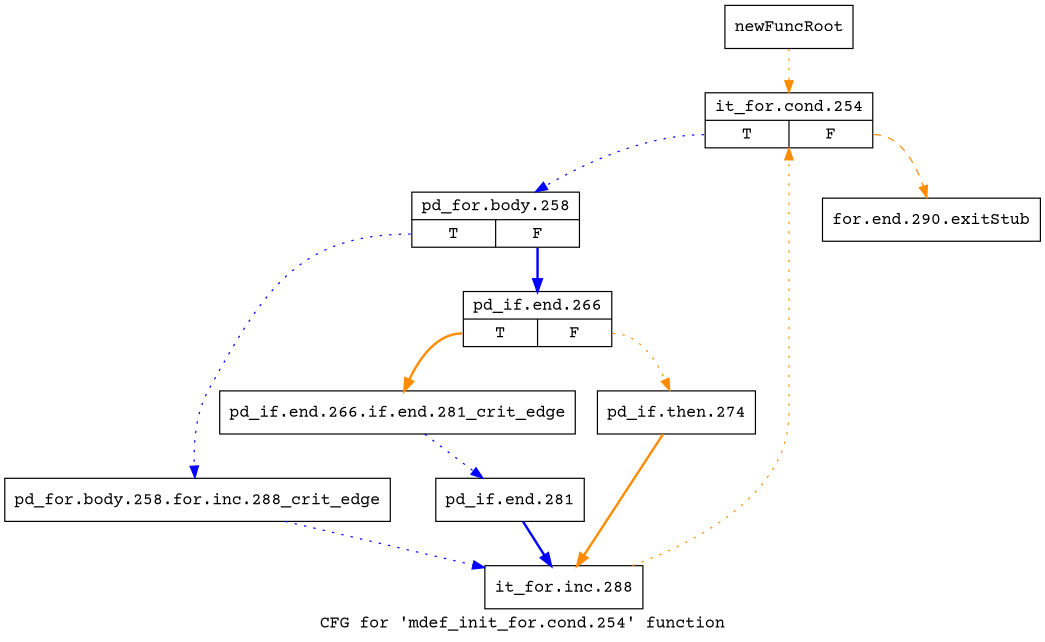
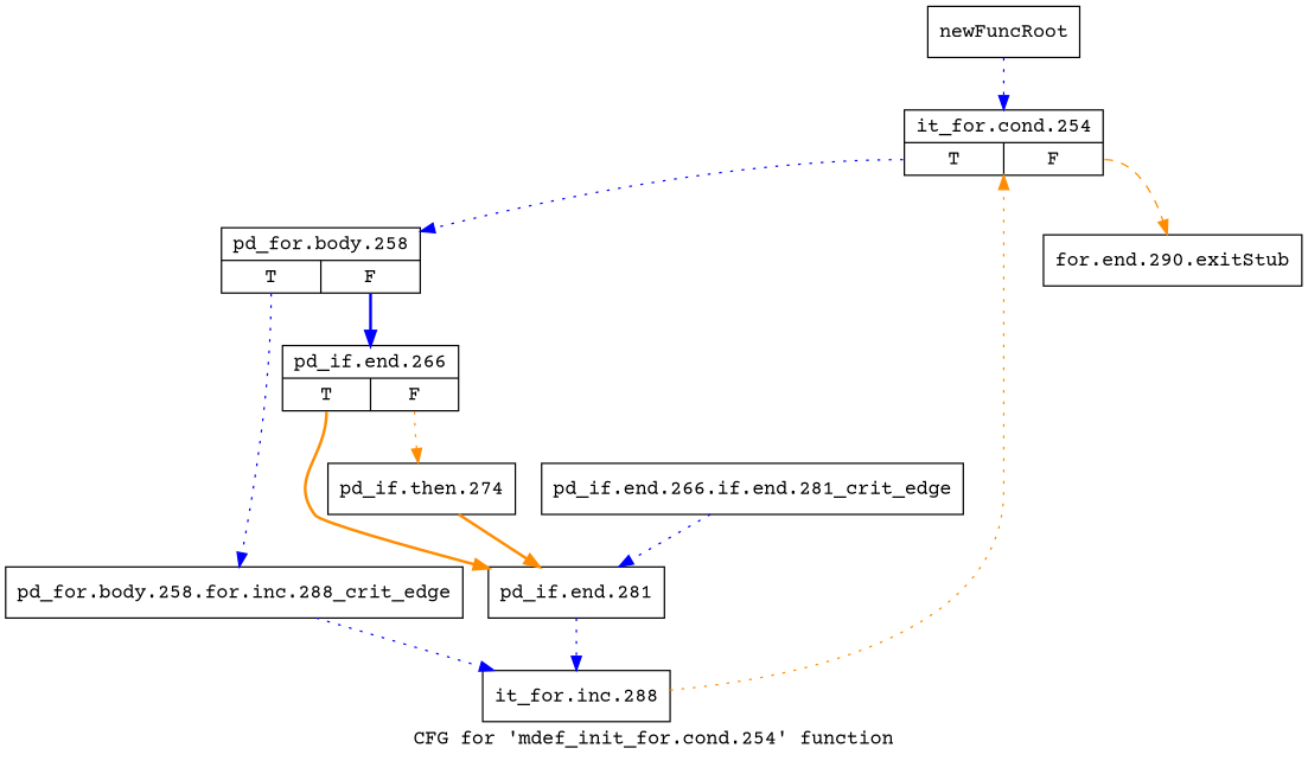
  digraph {
    fontname="Courier Prime"
    label="CFG for 'mdef_init_for.cond.254' function"
    node [fontname="Courier Prime" shape=record]
    edge [color=blue fontname="Courier Prime" style=dotted]
    n1 [label="{newFuncRoot}"]
    n2 [label="{it_for.cond.254|{<s0>T|<s1>F}}"]
    n3 [label="{for.end.290.exitStub}"]
    n4 [label="{pd_for.body.258|{<s0>T|<s1>F}}"]
    n5 [label="{pd_for.body.258.for.inc.288_crit_edge}"]
    n6 [label="{pd_if.end.266|{<s0>T|<s1>F}}"]
    n7 [label="{it_for.inc.288}"]
    n8 [label="{pd_if.end.266.if.end.281_crit_edge}"]
    n9 [label="{pd_if.then.274}"]
    n10 [label="{pd_if.end.281}"]
-   n1 -> n2 [color=darkorange]
+   n1 -> n2
    n2 -> n3 [color=darkorange style=dashed tailport=s1]
    n2 -> n4 [tailport=s0]
    n4 -> n5 [tailport=s0]
    n4 -> n6 [style=bold tailport=s1]
    n5 -> n7
-   n6 -> n8 [color=darkorange style=bold tailport=s0]
+   n6 -> n10 [color=darkorange style=bold tailport=s0]
    n6 -> n9 [color=darkorange tailport=s1]
    n7 -> n2 [color=darkorange]
    n8 -> n10
-   n9 -> n7 [color=darkorange style=bold]
-   n10 -> n7 [style=bold]
+   n9 -> n10 [color=darkorange style=bold]
+   n10 -> n7
  }
